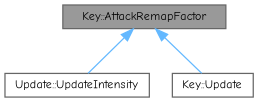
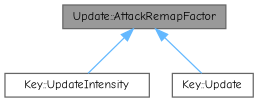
  digraph {
    fontname="Comic Neue"
    rankdir=TB
    node [color=grey40 fillcolor=white fontname="Comic Neue" fontsize=10 shape=box style=filled]
    edge [color=steelblue1 dir=back fontname="Comic Neue" fontsize=10 labelfontname=Helvetica labelfontsize=10 style=solid]
-   n1 [color=gray40 fillcolor=grey60 fontcolor=black height=0.2 label="Key::AttackRemapFactor" width=0.4]
-   n2 [height=0.2 label="Update::UpdateIntensity" width=0.4]
+   n1 [color=gray40 fillcolor=grey60 fontcolor=black height=0.2 label="Update::AttackRemapFactor" width=0.4]
+   n2 [height=0.2 label="Key::UpdateIntensity" width=0.4]
    n3 [height=0.2 label="Key::Update" width=0.4]
    n1 -> n2
    n1 -> n3
  }
